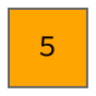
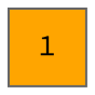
  digraph {
    rankdir=LR
    fontname="Source Code Pro"
-   n1 [fillcolor="#ffa500" label=5 shape=square style=filled color=gray40 fontname="Source Code Pro"]
+   n1 [fillcolor="#ffa500" label=1 shape=square style=filled color=gray40 fontname="Source Code Pro"]
  }
